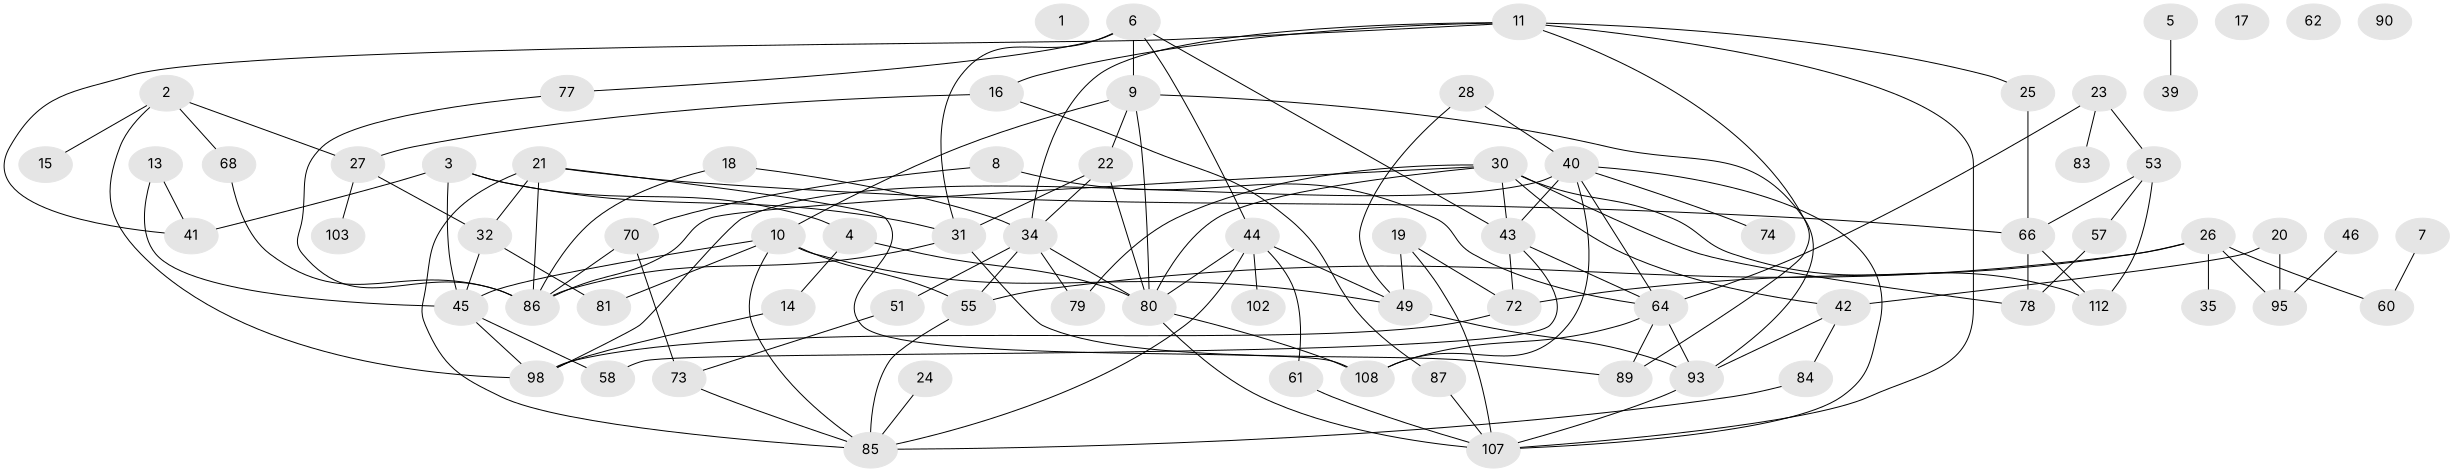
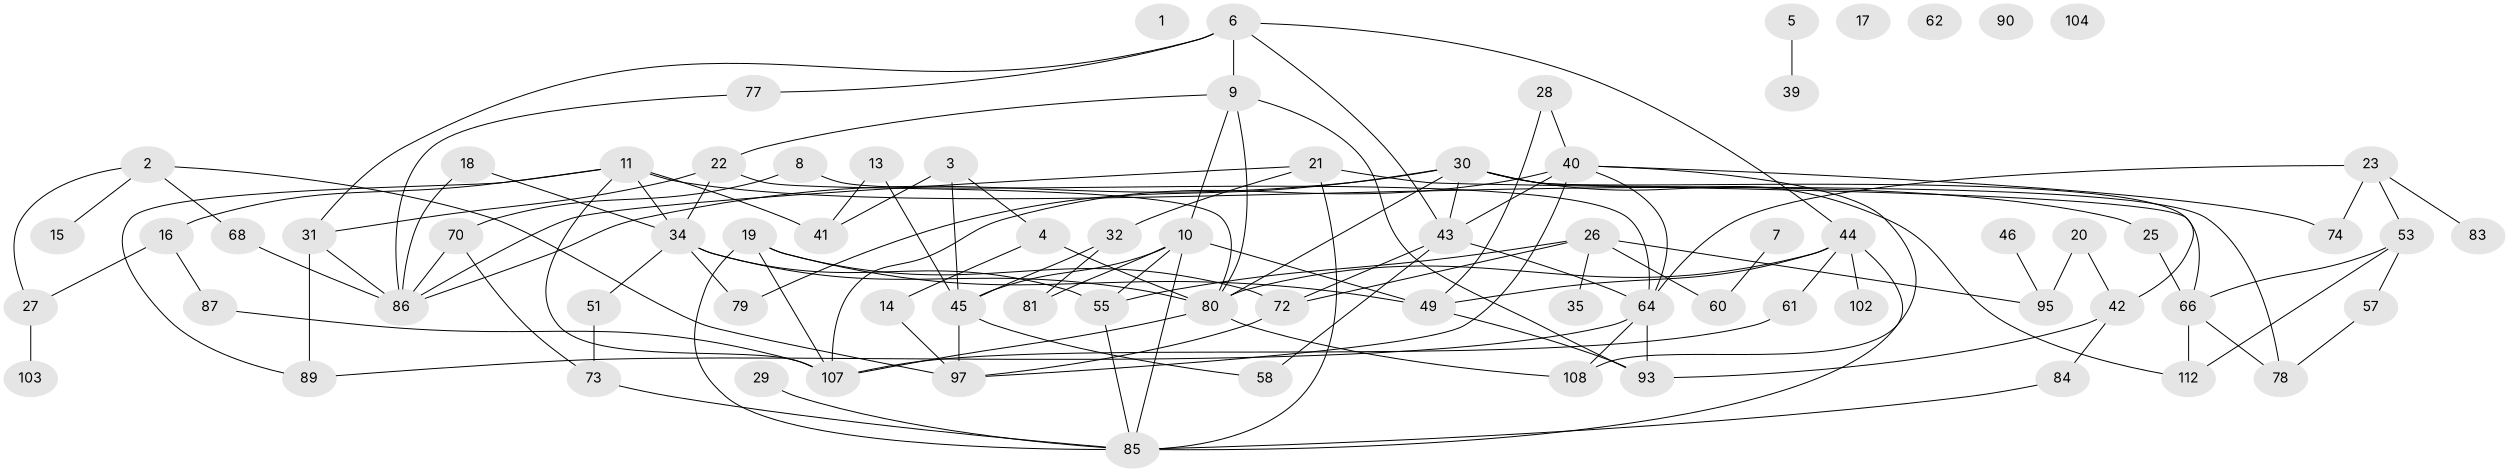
  graph {
    fontname=Inter
    node [color=gray90 fontname=Inter style=filled]
    edge [fontname=Inter]
    1 [super="+75"]
    2 [super="+92"]
    15
    27 [super="+88"]
    68
-   98 [super="+100"]
+   98 [super="+100" label=97]
    32
    103
    86 [super="+105"]
    3
    4
    31 [super="+71"]
    41 [super="+47"]
    45 [super="+91"]
    14 [super="+67"]
    80 [super="+97"]
    89
    58 [super="+82"]
    107 [super="+113"]
    108
    5 [super="+106"]
    39
    6 [super="+50"]
    9 [super="+52"]
    43 [super="+48"]
    44 [super="+63"]
    77
    10 [super="+29"]
    22 [super="+111"]
    93
    64 [super="+110"]
    72
    49
    85 [super="+101"]
    61 [super="+96"]
    102
    7 [super="+37"]
    60
    8 [super="+12"]
    70
    73
    55
    81
    34 [super="+59"]
    11 [super="+54"]
    16
    25 [super="+36"]
    87
    66 [super="+99"]
    79
    51
    13 [super="+76"]
    17
    18
    19 [super="+69"]
    20 [super="+56"]
    42
    95
    84
    21
    78
    112
    23 [super="+65"]
    53 [super="+94"]
    74
    83
    57
-   24
+   24 [label=29]
    26
    35
    40 [super="+109"]
    28
    30 [super="+38"]
    46
    62
    90
+   104
    2 -- 15
    2 -- 27
    2 -- 68
    2 -- 98
-   27 -- 32
    27 -- 103
    68 -- 86
    32 -- 45
    32 -- 81
    3 -- 4
-   3 -- 31
    3 -- 41
    3 -- 45
    4 -- 14
    4 -- 80
    31 -- 86
    31 -- 89
    45 -- 98
    45 -- 58
    14 -- 98
    80 -- 107
    80 -- 108
    5 -- 39
    6 -- 31
    6 -- 9
    6 -- 43
    6 -- 44
    6 -- 77
    9 -- 80
    9 -- 10
    9 -- 22
    9 -- 93
    43 -- 58
    43 -- 64
    43 -- 72
    44 -- 80
    44 -- 49
    44 -- 85
    44 -- 61
    44 -- 102
    77 -- 86
    10 -- 45
    10 -- 49
    10 -- 85
    10 -- 55 [weight=2]
    10 -- 81
    22 -- 31
    22 -- 80
    22 -- 34
-   93 -- 107
    64 -- 89
    64 -- 108
    64 -- 93
    72 -- 98
    49 -- 93
    61 -- 107
    7 -- 60
    8 -- 64
    8 -- 70
    70 -- 86
    70 -- 73
    73 -- 85
    55 -- 85
    34 -- 80
    34 -- 55
    34 -- 79
    34 -- 51
    11 -- 41
    11 -- 89
    11 -- 107
    11 -- 34
    11 -- 16
    11 -- 25
    16 -- 27
    16 -- 87
    25 -- 66
    87 -- 107
    66 -- 78
    66 -- 112
    51 -- 73
    13 -- 41
    13 -- 45
    18 -- 86
    18 -- 34
    19 -- 107
    19 -- 72
    19 -- 49
+   19 -- 85
    20 -- 42
    20 -- 95
    42 -- 93
    42 -- 84
    84 -- 85
    21 -- 32
    21 -- 86
-   21 -- 108
    21 -- 85
    21 -- 66
    23 -- 64
    23 -- 53
+   23 -- 74
    23 -- 83
    53 -- 66
    53 -- 112
    53 -- 57
    57 -- 78
    24 -- 85
    26 -- 72
    26 -- 60
    26 -- 55
    26 -- 95
    26 -- 35
    40 -- 98
    40 -- 107
    40 -- 108
    40 -- 43
    40 -- 64
    40 -- 74
    28 -- 49
    28 -- 40
    30 -- 86
    30 -- 80
    30 -- 43
    30 -- 79
    30 -- 42
    30 -- 78
    30 -- 112
    46 -- 95
  }
